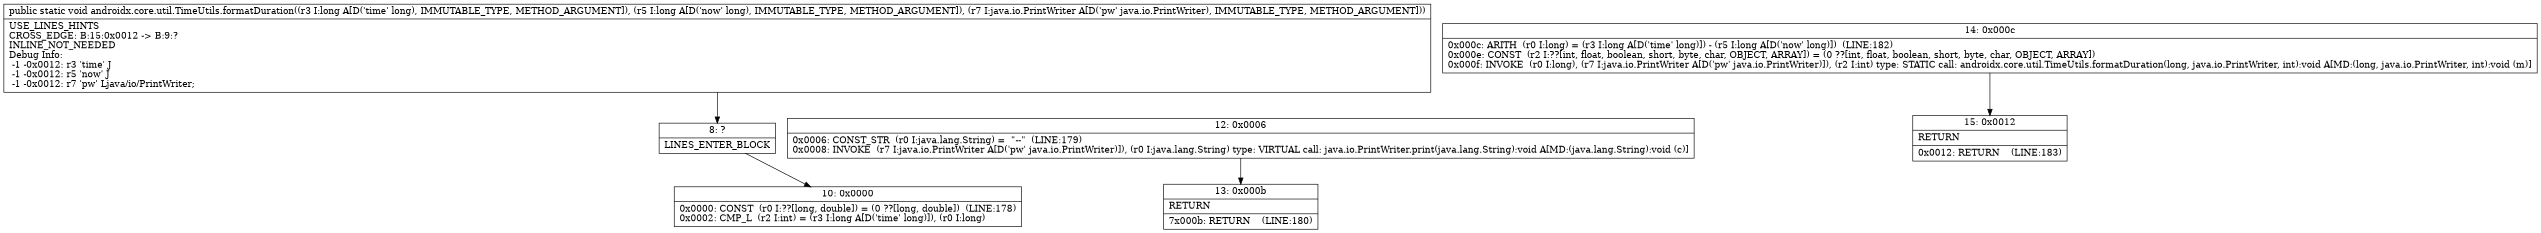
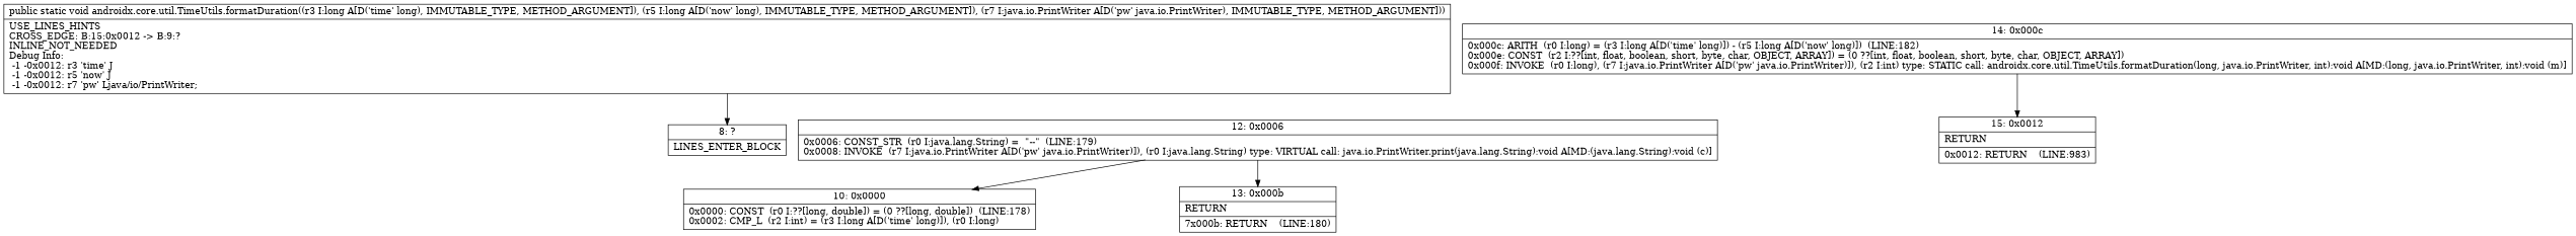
  digraph {
    node [shape=record]
    n1 [label="{8\:\ ?|LINES_ENTER_BLOCK\l}"]
    n2 [label="{10\:\ 0x0000|0x0000: CONST  (r0 I:??[long, double]) = (0 ??[long, double])  (LINE:178)\l0x0002: CMP_L  (r2 I:int) = (r3 I:long A[D('time' long)]), (r0 I:long) \l}"]
    n3 [label="{12\:\ 0x0006|0x0006: CONST_STR  (r0 I:java.lang.String) =  \"\-\-\"  (LINE:179)\l0x0008: INVOKE  (r7 I:java.io.PrintWriter A[D('pw' java.io.PrintWriter)]), (r0 I:java.lang.String) type: VIRTUAL call: java.io.PrintWriter.print(java.lang.String):void A[MD:(java.lang.String):void (c)]\l}"]
    n4 [label="{13\:\ 0x000b|RETURN\l|7x000b: RETURN    (LINE:180)\l}"]
    n5 [label="{14\:\ 0x000c|0x000c: ARITH  (r0 I:long) = (r3 I:long A[D('time' long)]) \- (r5 I:long A[D('now' long)])  (LINE:182)\l0x000e: CONST  (r2 I:??[int, float, boolean, short, byte, char, OBJECT, ARRAY]) = (0 ??[int, float, boolean, short, byte, char, OBJECT, ARRAY]) \l0x000f: INVOKE  (r0 I:long), (r7 I:java.io.PrintWriter A[D('pw' java.io.PrintWriter)]), (r2 I:int) type: STATIC call: androidx.core.util.TimeUtils.formatDuration(long, java.io.PrintWriter, int):void A[MD:(long, java.io.PrintWriter, int):void (m)]\l}"]
-   n6 [label="{15\:\ 0x0012|RETURN\l|0x0012: RETURN    (LINE:183)\l}"]
+   n6 [label="{15\:\ 0x0012|RETURN\l|0x0012: RETURN    (LINE:983)\l}"]
    n7 [label="{public static void androidx.core.util.TimeUtils.formatDuration((r3 I:long A[D('time' long), IMMUTABLE_TYPE, METHOD_ARGUMENT]), (r5 I:long A[D('now' long), IMMUTABLE_TYPE, METHOD_ARGUMENT]), (r7 I:java.io.PrintWriter A[D('pw' java.io.PrintWriter), IMMUTABLE_TYPE, METHOD_ARGUMENT]))  | USE_LINES_HINTS\lCROSS_EDGE: B:15:0x0012 \-\> B:9:?\lINLINE_NOT_NEEDED\lDebug Info:\l  \-1 \-0x0012: r3 'time' J\l  \-1 \-0x0012: r5 'now' J\l  \-1 \-0x0012: r7 'pw' Ljava\/io\/PrintWriter;\l}"]
-   n1 -> n2
+   n3 -> n2
    n3 -> n4
    n5 -> n6
    n7 -> n1
  }
